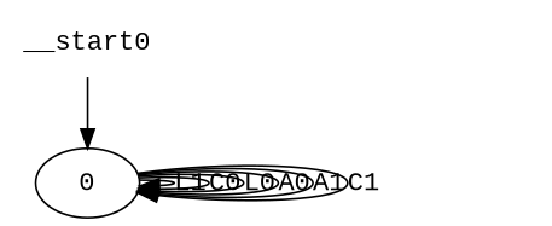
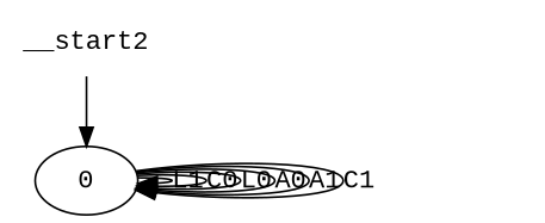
  digraph {
    fontname="Liberation Mono"
    node [fontname="Liberation Mono"]
    edge [fontname="Liberation Mono"]
    n1 [label=0]
-   __start0 [shape=none]
+   __start0 [shape=none label=__start2]
    n1 -> n1 [label=L1]
    n1 -> n1 [label=C0]
    n1 -> n1 [label=L0]
    n1 -> n1 [label=A0]
    n1 -> n1 [label=A1]
    n1 -> n1 [label=C1]
    __start0 -> n1
  }
